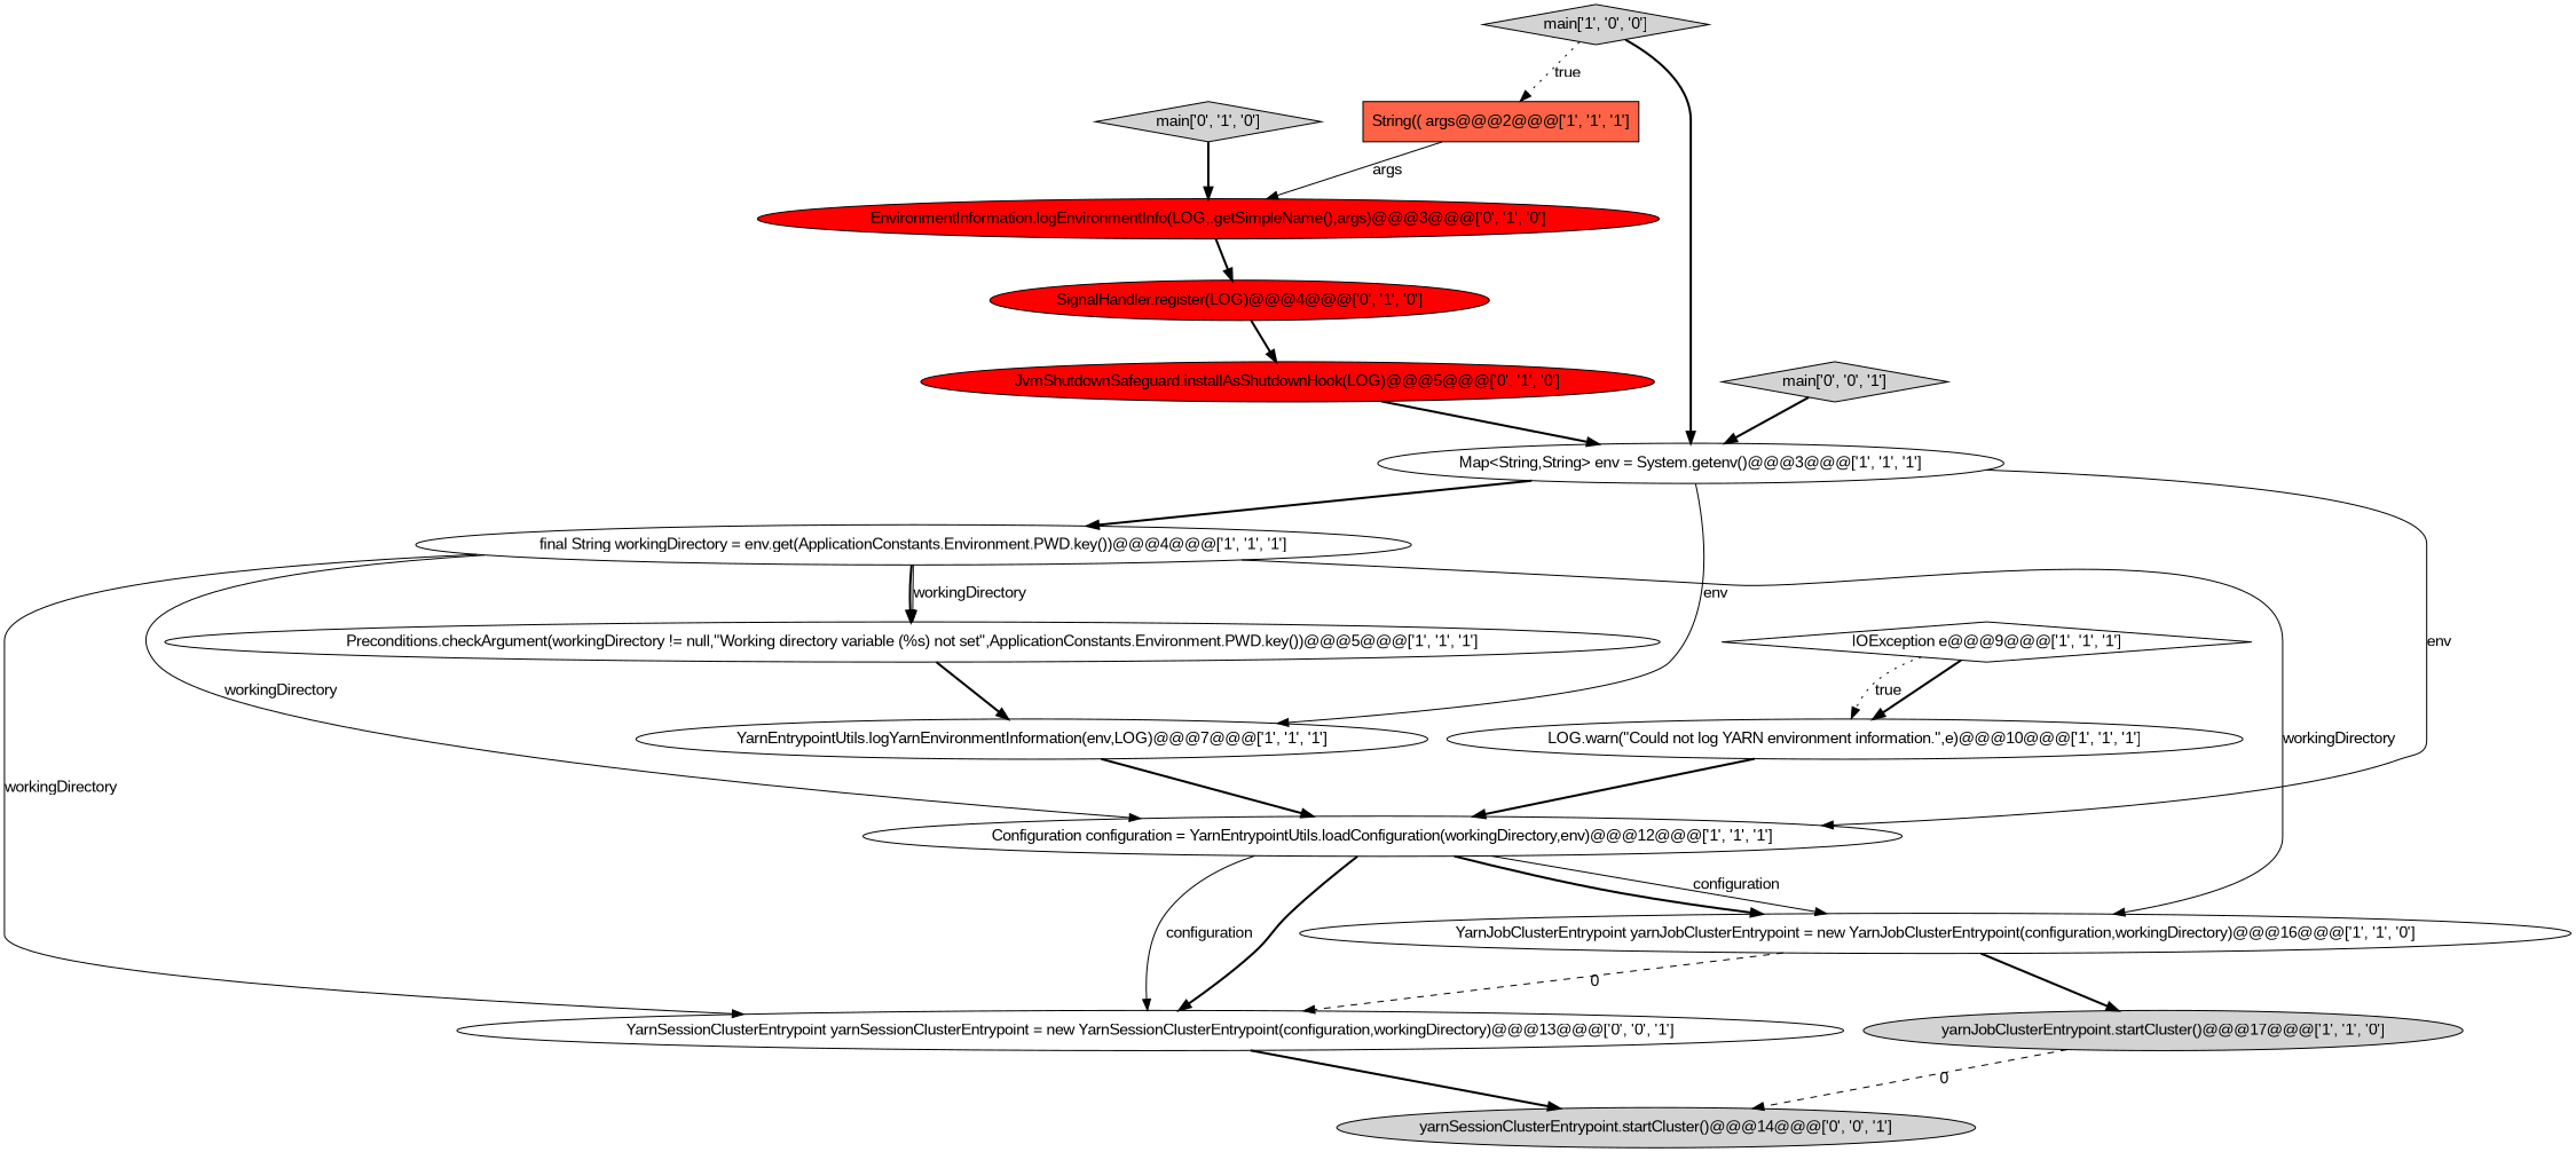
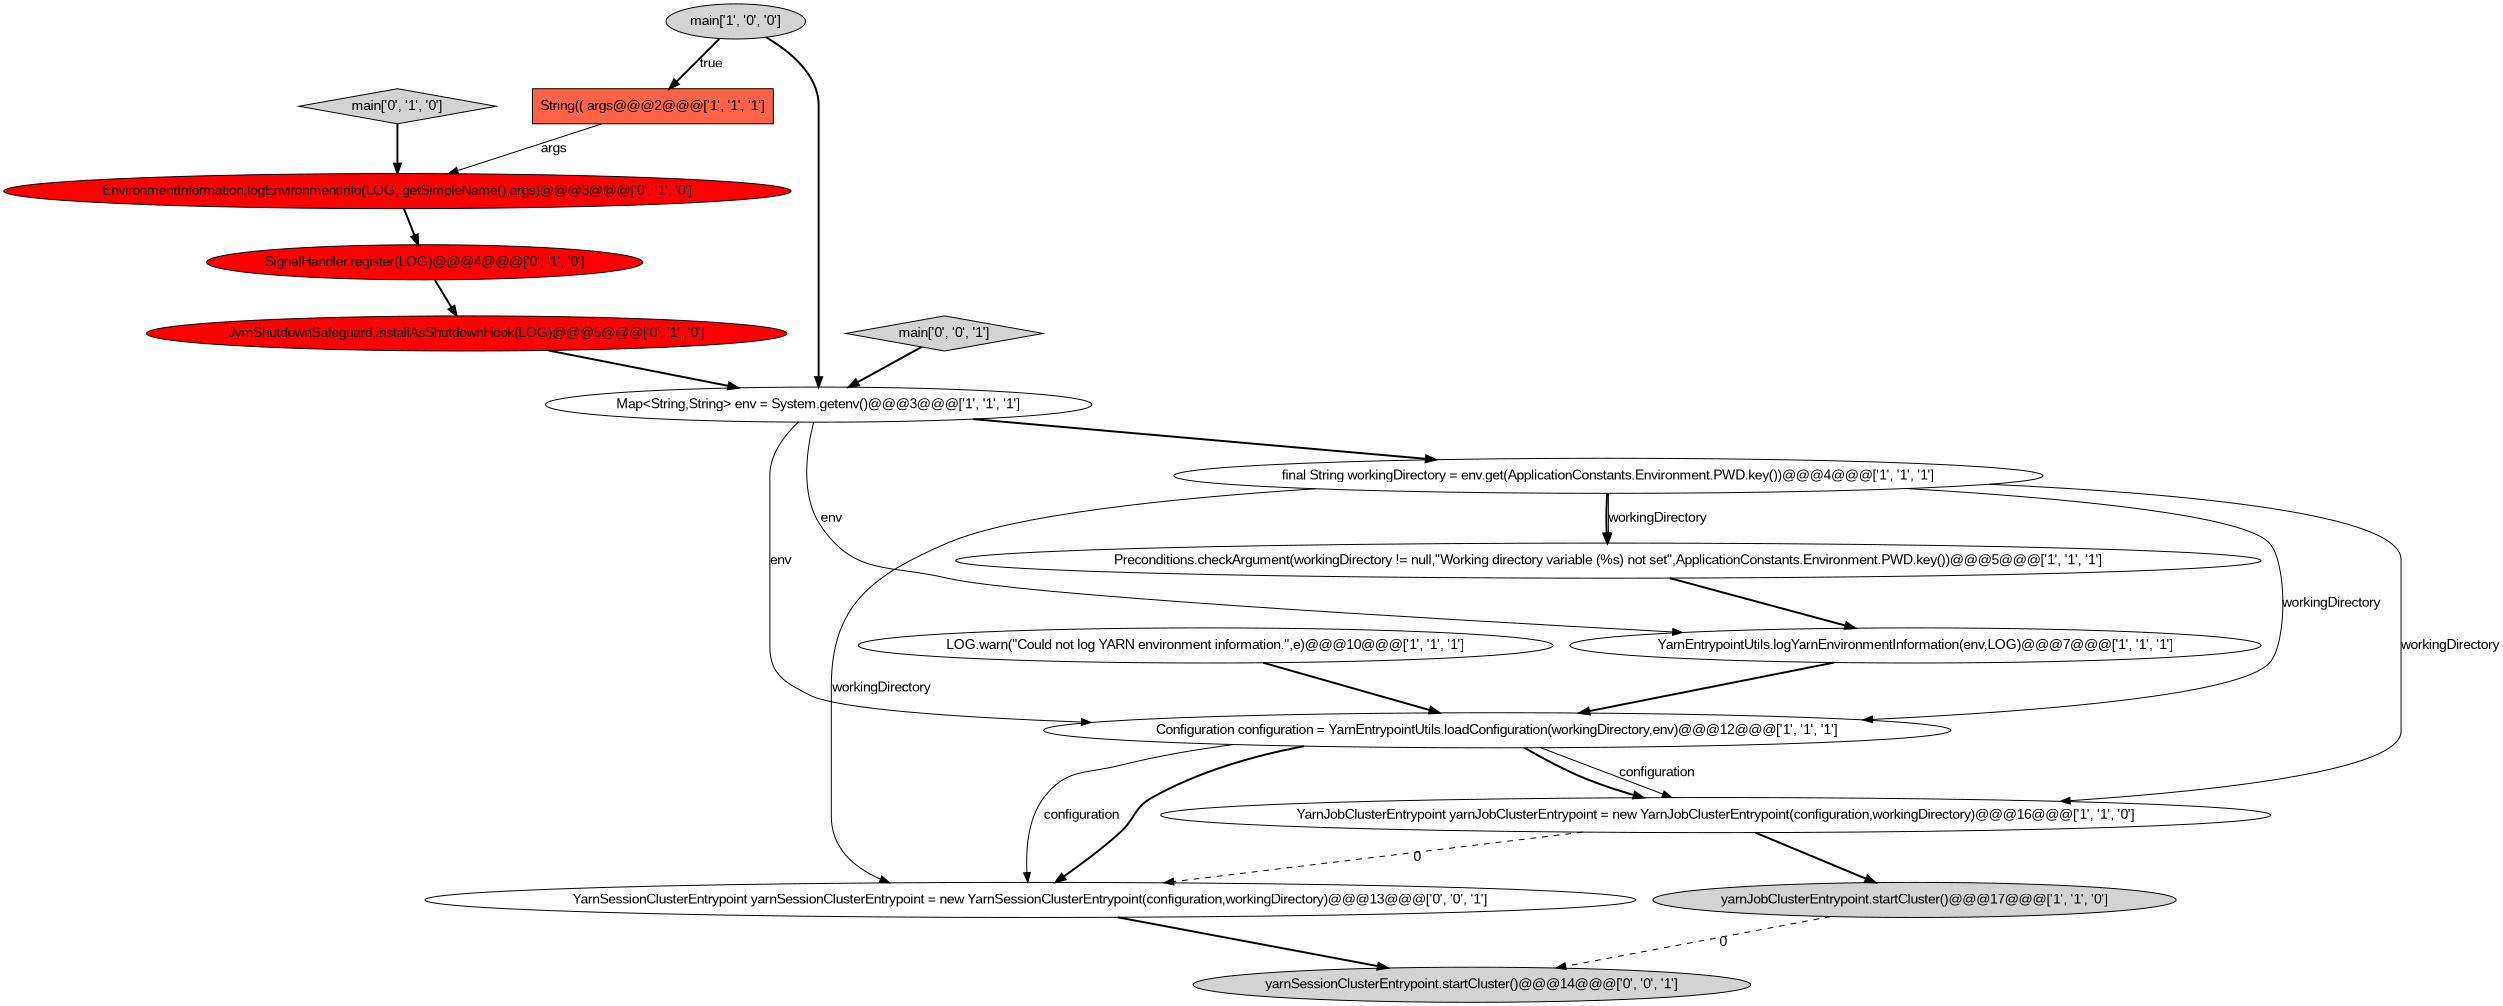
  digraph {
    fontname="Liberation Sans"
    node [fillcolor=white fontname="Liberation Sans" shape=ellipse style=filled]
    edge [fontname="Liberation Sans" style=bold]
    n1 [label="YarnJobClusterEntrypoint yarnJobClusterEntrypoint = new YarnJobClusterEntrypoint(configuration,workingDirectory)@@@16@@@['1', '1', '0']"]
    n2 [fillcolor=lightgray label="yarnJobClusterEntrypoint.startCluster()@@@17@@@['1', '1', '0']"]
    n3 [label="YarnSessionClusterEntrypoint yarnSessionClusterEntrypoint = new YarnSessionClusterEntrypoint(configuration,workingDirectory)@@@13@@@['0', '0', '1']"]
    n4 [fillcolor=lightgray label="yarnSessionClusterEntrypoint.startCluster()@@@14@@@['0', '0', '1']"]
    n5 [label="final String workingDirectory = env.get(ApplicationConstants.Environment.PWD.key())@@@4@@@['1', '1', '1']"]
    n6 [label="Configuration configuration = YarnEntrypointUtils.loadConfiguration(workingDirectory,env)@@@12@@@['1', '1', '1']"]
    n7 [label="Preconditions.checkArgument(workingDirectory != null,\"Working directory variable (%s) not set\",ApplicationConstants.Environment.PWD.key())@@@5@@@['1', '1', '1']"]
    n8 [label="YarnEntrypointUtils.logYarnEnvironmentInformation(env,LOG)@@@7@@@['1', '1', '1']"]
    n9 [label="Map<String,String> env = System.getenv()@@@3@@@['1', '1', '1']"]
    n10 [fillcolor=red label="JvmShutdownSafeguard.installAsShutdownHook(LOG)@@@5@@@['0', '1', '0']"]
    n11 [label="LOG.warn(\"Could not log YARN environment information.\",e)@@@10@@@['1', '1', '1']"]
-   n12 [fillcolor=lightgray label="main['1', '0', '0']" shape=diamond]
+   n12 [fillcolor=lightgray label="main['1', '0', '0']"]
    n13 [fillcolor=tomato label="String(( args@@@2@@@['1', '1', '1']" shape=box]
    n14 [fillcolor=red label="EnvironmentInformation.logEnvironmentInfo(LOG,.getSimpleName(),args)@@@3@@@['0', '1', '0']"]
    n15 [fillcolor=red label="SignalHandler.register(LOG)@@@4@@@['0', '1', '0']"]
    n16 [fillcolor=lightgray label="main['0', '0', '1']" shape=diamond]
    n17 [fillcolor=lightgray label="main['0', '1', '0']" shape=diamond]
-   n18 [label="IOException e@@@9@@@['1', '1', '1']" shape=diamond]
    n1 -> n2
    n1 -> n3 [label=0 style=dashed]
    n2 -> n4 [label=0 style=dashed]
    n3 -> n4
    n5 -> n1 [label=workingDirectory style=solid]
    n5 -> n3 [label=workingDirectory style=solid]
    n5 -> n6 [label=workingDirectory style=solid]
    n5 -> n7 [label=workingDirectory style=solid]
    n5 -> n7
    n6 -> n1 [label=configuration style=solid]
    n6 -> n1
    n6 -> n3 [label=configuration style=solid]
    n6 -> n3
    n7 -> n8
    n8 -> n6
    n9 -> n5
    n9 -> n6 [label=env style=solid]
    n9 -> n8 [label=env style=solid]
    n10 -> n9
    n11 -> n6
    n12 -> n9
-   n12 -> n13 [label=true style=dotted]
+   n12 -> n13 [label=true]
    n13 -> n14 [label=args style=solid]
    n14 -> n15
    n15 -> n10
    n16 -> n9
    n17 -> n14
-   n18 -> n11
-   n18 -> n11 [label=true style=dotted]
  }
